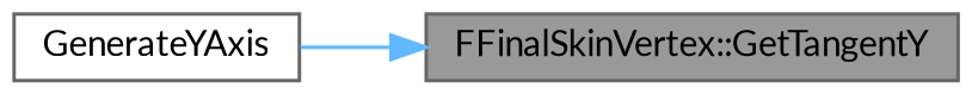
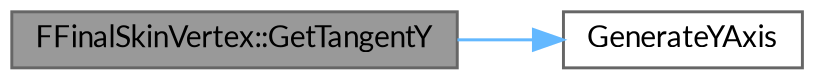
  digraph {
    rankdir=LR
    fontname=Lato
    node [fontname=Lato fontsize=10 shape=box style=filled]
    n1 [color=gray40 fillcolor=grey60 fontcolor=black height=0.2 label="FFinalSkinVertex::GetTangentY" width=0.4]
    n2 [color=grey40 fillcolor=white height=0.2 label=GenerateYAxis width=0.4]
-   n2 -> n1 [color=steelblue1 fontname=Lato fontsize=10 labelfontname=Helvetica labelfontsize=10 style=solid]
+   n1 -> n2 [color=steelblue1 fontname=Lato fontsize=10 labelfontname=Helvetica labelfontsize=10 style=solid]
  }
